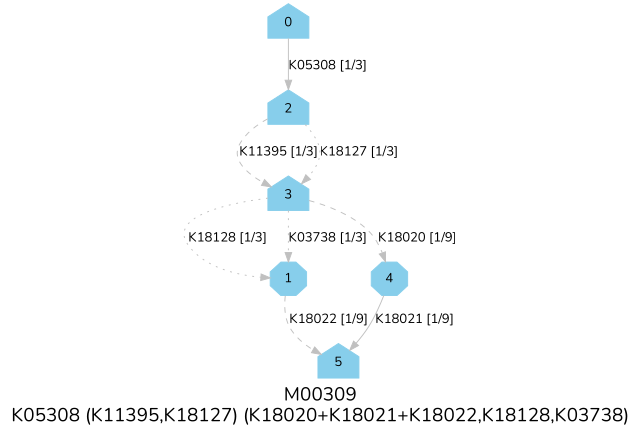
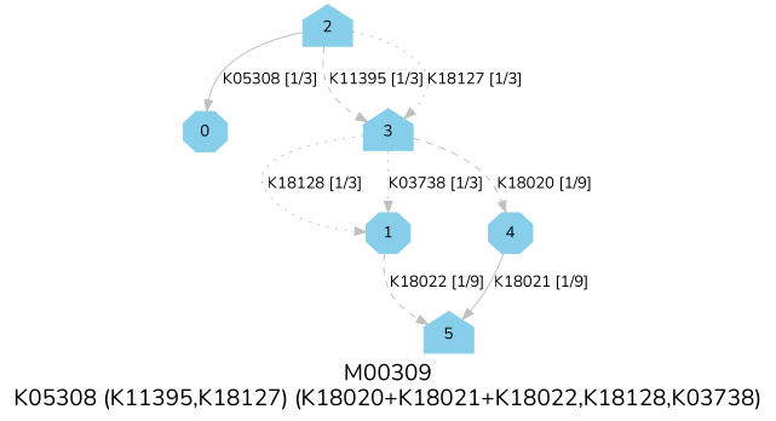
  digraph {
    fontname=Nunito
    fontsize=20
    label="M00309\nK05308 (K11395,K18127) (K18020+K18021+K18022,K18128,K03738)"
    node [color=skyblue fontname=Nunito shape=octagon style=filled]
    edge [color=grey fontname=Nunito style=dashed]
-   0 [height=.3 shape=house width=.3]
+   0 [height=.3 width=.3]
    1 [height=.3 width=.3]
    2 [height=.3 shape=house width=.3]
    3 [height=.3 shape=house width=.3]
    4 [height=.3 width=.3]
    5 [height=.3 shape=house width=.3]
    subgraph sub_1 {
      0
      1
      2
      3
      4
      5
    }
-   0 -> 2 [label="K05308 [1/3]" style=solid]
+   2 -> 0 [label="K05308 [1/3]" style=solid]
    1 -> 5 [label="K18022 [1/9]"]
    2 -> 3 [label="K11395 [1/3]"]
    2 -> 3 [label="K18127 [1/3]" style=dotted]
    3 -> 1 [label="K18128 [1/3]" style=dotted]
    3 -> 1 [label="K03738 [1/3]" style=dotted]
    3 -> 4 [label="K18020 [1/9]"]
    4 -> 5 [label="K18021 [1/9]" style=solid]
  }
